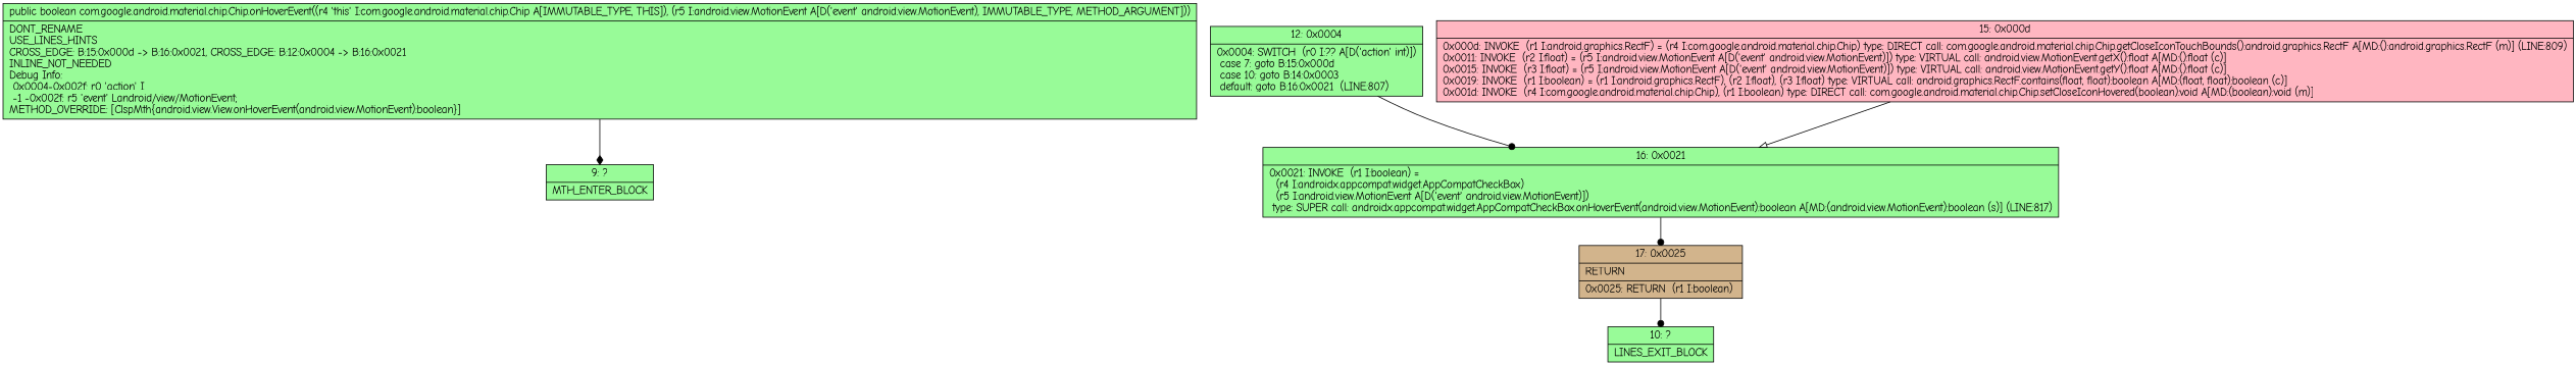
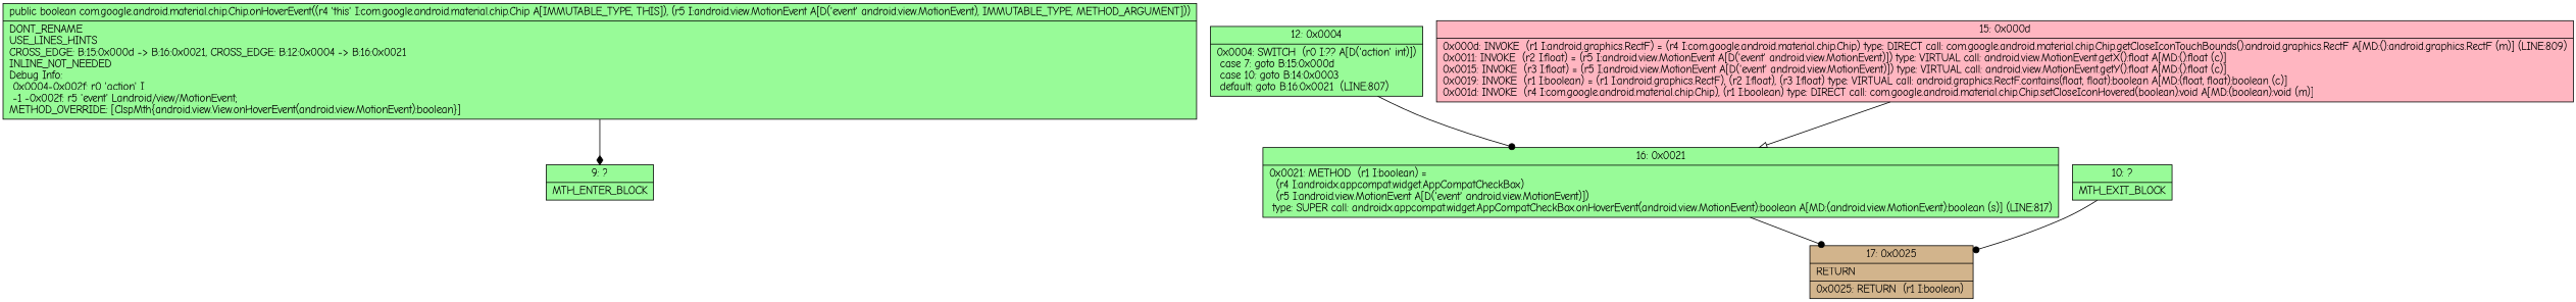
  digraph {
    fontname="Comic Neue"
    node [fillcolor=palegreen fontname="Comic Neue" shape=record style=filled]
    edge [arrowhead=dot fontname="Comic Neue"]
    n1 [label="{9\:\ ?|MTH_ENTER_BLOCK\l}"]
    n2 [label="{12\:\ 0x0004|0x0004: SWITCH  (r0 I:?? A[D('action' int)])\l case 7: goto B:15:0x000d\l case 10: goto B:14:0x0003\l default: goto B:16:0x0021  (LINE:807)\l}"]
-   n3 [label="{16\:\ 0x0021|0x0021: INVOKE  (r1 I:boolean) = \l  (r4 I:androidx.appcompat.widget.AppCompatCheckBox)\l  (r5 I:android.view.MotionEvent A[D('event' android.view.MotionEvent)])\l type: SUPER call: androidx.appcompat.widget.AppCompatCheckBox.onHoverEvent(android.view.MotionEvent):boolean A[MD:(android.view.MotionEvent):boolean (s)] (LINE:817)\l}"]
+   n3 [label="{16\:\ 0x0021|0x0021: METHOD  (r1 I:boolean) = \l  (r4 I:androidx.appcompat.widget.AppCompatCheckBox)\l  (r5 I:android.view.MotionEvent A[D('event' android.view.MotionEvent)])\l type: SUPER call: androidx.appcompat.widget.AppCompatCheckBox.onHoverEvent(android.view.MotionEvent):boolean A[MD:(android.view.MotionEvent):boolean (s)] (LINE:817)\l}"]
    n4 [fillcolor=lightpink label="{15\:\ 0x000d|0x000d: INVOKE  (r1 I:android.graphics.RectF) = (r4 I:com.google.android.material.chip.Chip) type: DIRECT call: com.google.android.material.chip.Chip.getCloseIconTouchBounds():android.graphics.RectF A[MD:():android.graphics.RectF (m)] (LINE:809)\l0x0011: INVOKE  (r2 I:float) = (r5 I:android.view.MotionEvent A[D('event' android.view.MotionEvent)]) type: VIRTUAL call: android.view.MotionEvent.getX():float A[MD:():float (c)]\l0x0015: INVOKE  (r3 I:float) = (r5 I:android.view.MotionEvent A[D('event' android.view.MotionEvent)]) type: VIRTUAL call: android.view.MotionEvent.getY():float A[MD:():float (c)]\l0x0019: INVOKE  (r1 I:boolean) = (r1 I:android.graphics.RectF), (r2 I:float), (r3 I:float) type: VIRTUAL call: android.graphics.RectF.contains(float, float):boolean A[MD:(float, float):boolean (c)]\l0x001d: INVOKE  (r4 I:com.google.android.material.chip.Chip), (r1 I:boolean) type: DIRECT call: com.google.android.material.chip.Chip.setCloseIconHovered(boolean):void A[MD:(boolean):void (m)]\l}"]
    n5 [fillcolor=tan label="{17\:\ 0x0025|RETURN\l|0x0025: RETURN  (r1 I:boolean) \l}"]
-   n6 [label="{10\:\ ?|LINES_EXIT_BLOCK\l}"]
+   n6 [label="{10\:\ ?|MTH_EXIT_BLOCK\l}"]
    n7 [label="{public boolean com.google.android.material.chip.Chip.onHoverEvent((r4 'this' I:com.google.android.material.chip.Chip A[IMMUTABLE_TYPE, THIS]), (r5 I:android.view.MotionEvent A[D('event' android.view.MotionEvent), IMMUTABLE_TYPE, METHOD_ARGUMENT]))  | DONT_RENAME\lUSE_LINES_HINTS\lCROSS_EDGE: B:15:0x000d \-\> B:16:0x0021, CROSS_EDGE: B:12:0x0004 \-\> B:16:0x0021\lINLINE_NOT_NEEDED\lDebug Info:\l  0x0004\-0x002f: r0 'action' I\l  \-1 \-0x002f: r5 'event' Landroid\/view\/MotionEvent;\lMETHOD_OVERRIDE: [ClspMth\{android.view.View.onHoverEvent(android.view.MotionEvent):boolean\}]\l}"]
    n2 -> n3
    n3 -> n5
    n4 -> n3 [arrowhead=onormal]
-   n5 -> n6
+   n6 -> n5
    n7 -> n1 [arrowhead=diamond]
  }
